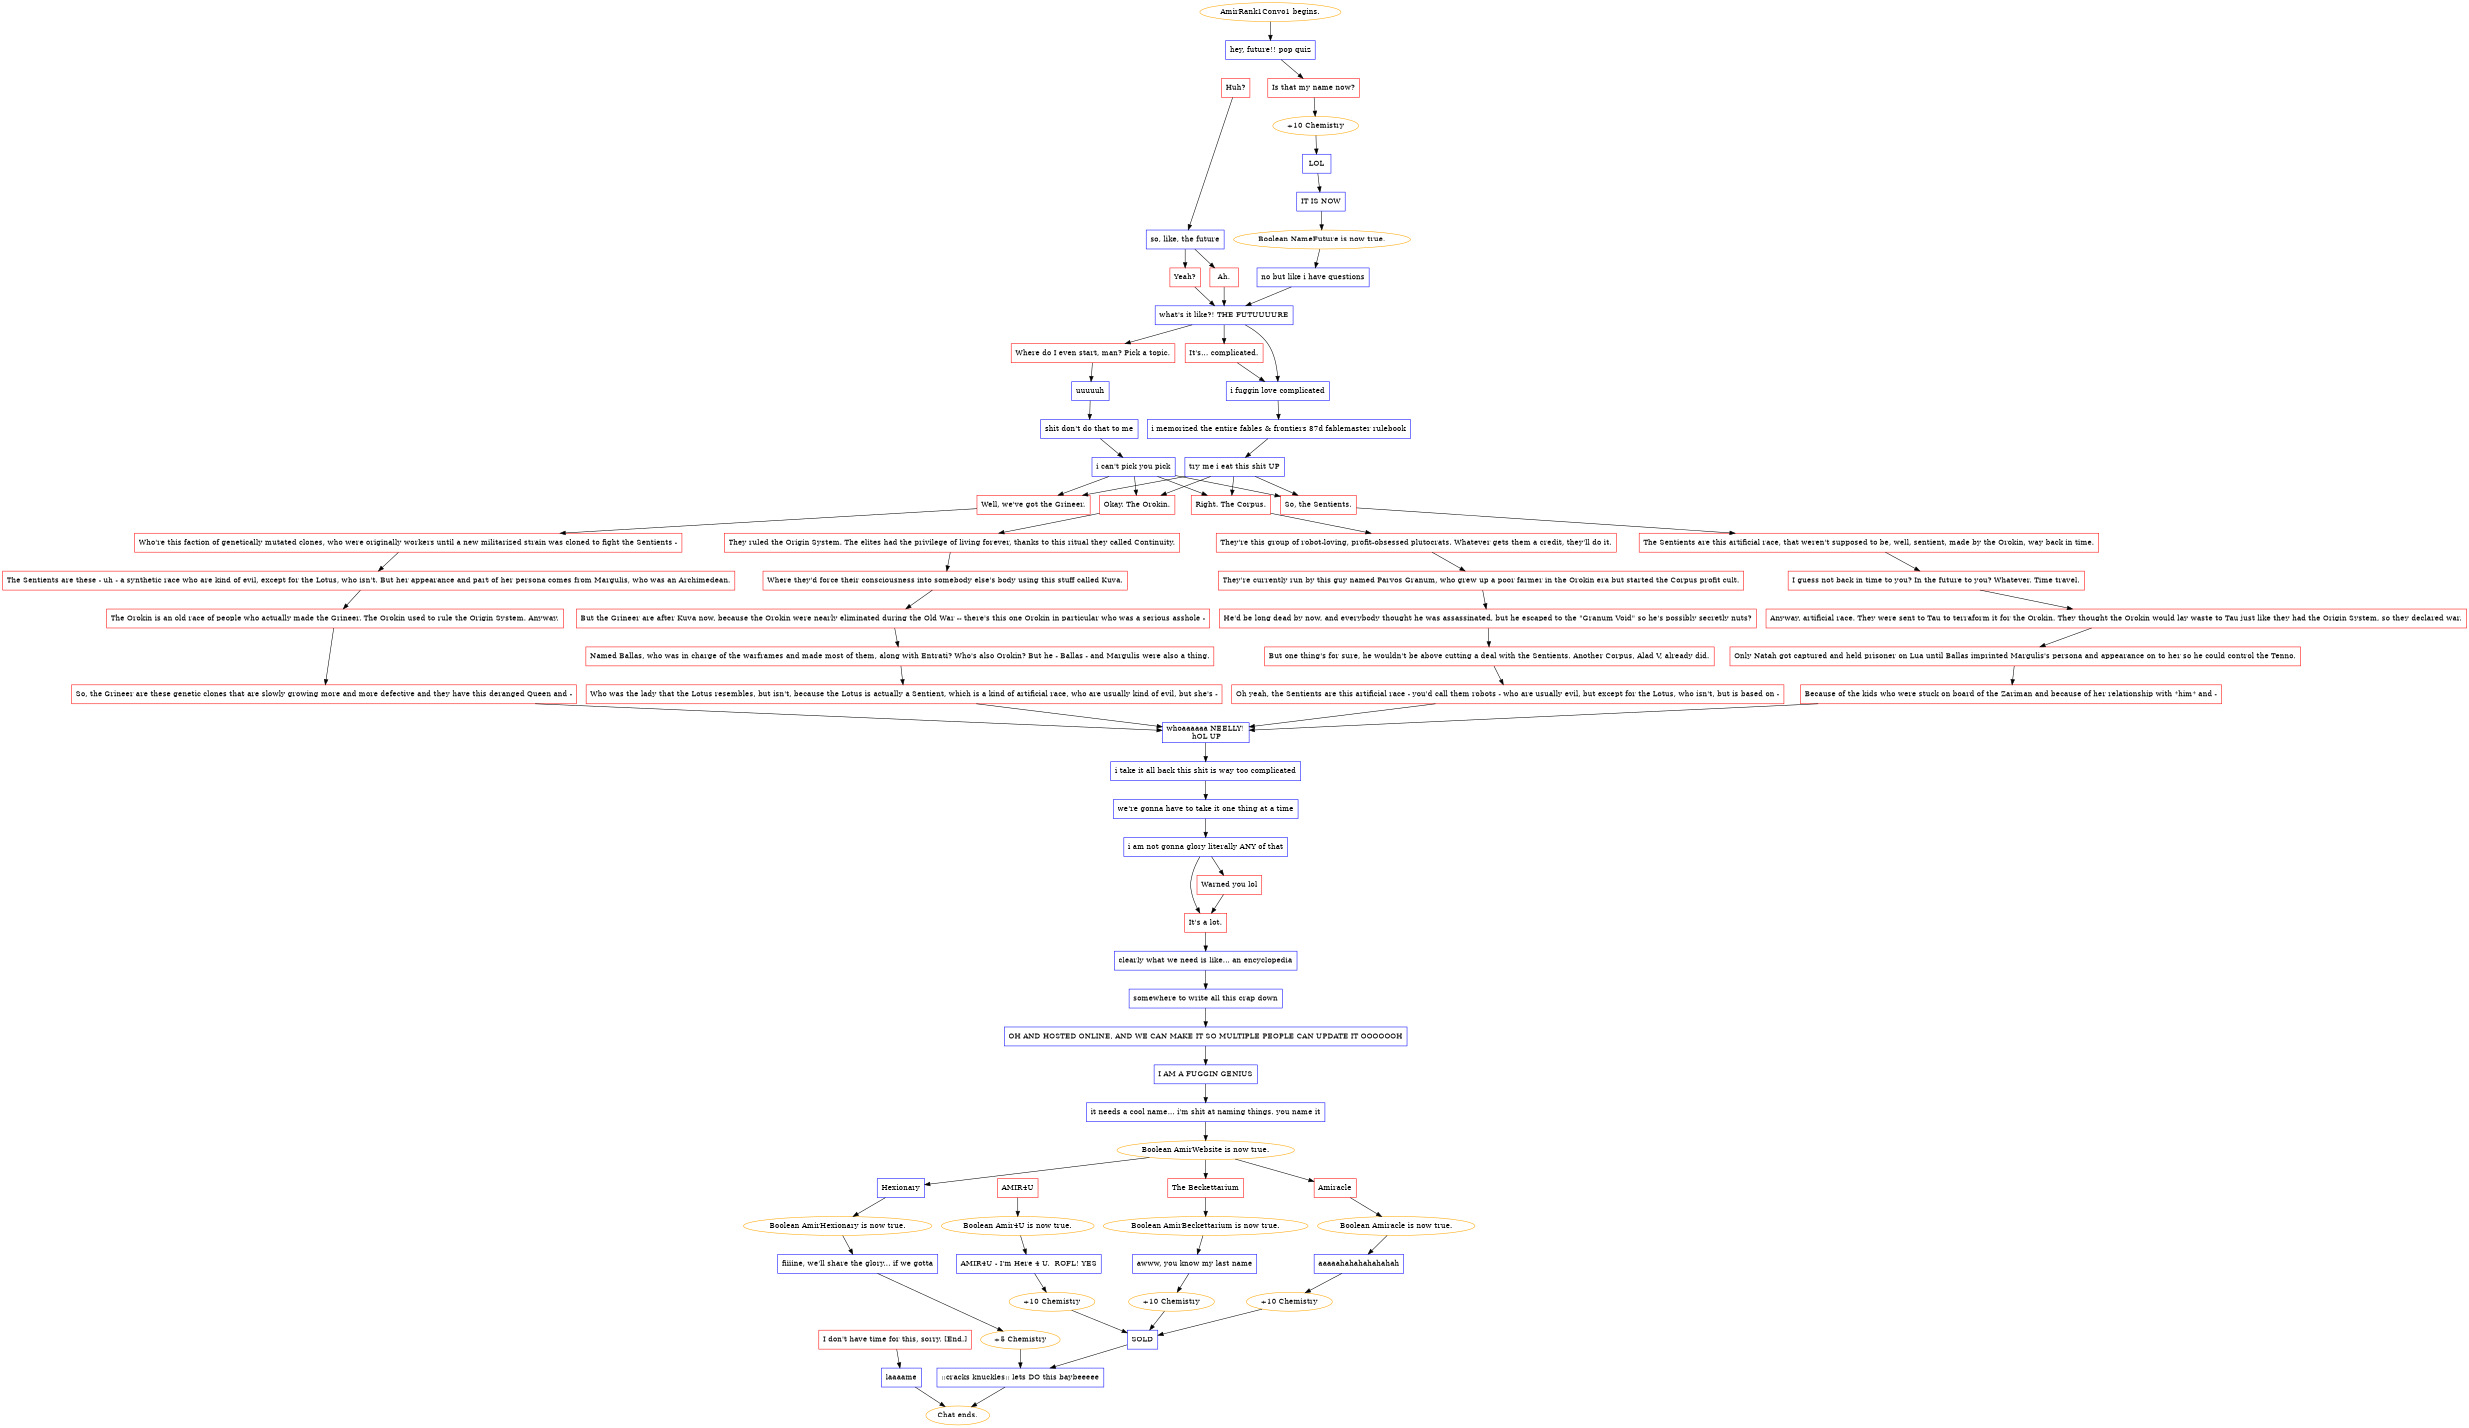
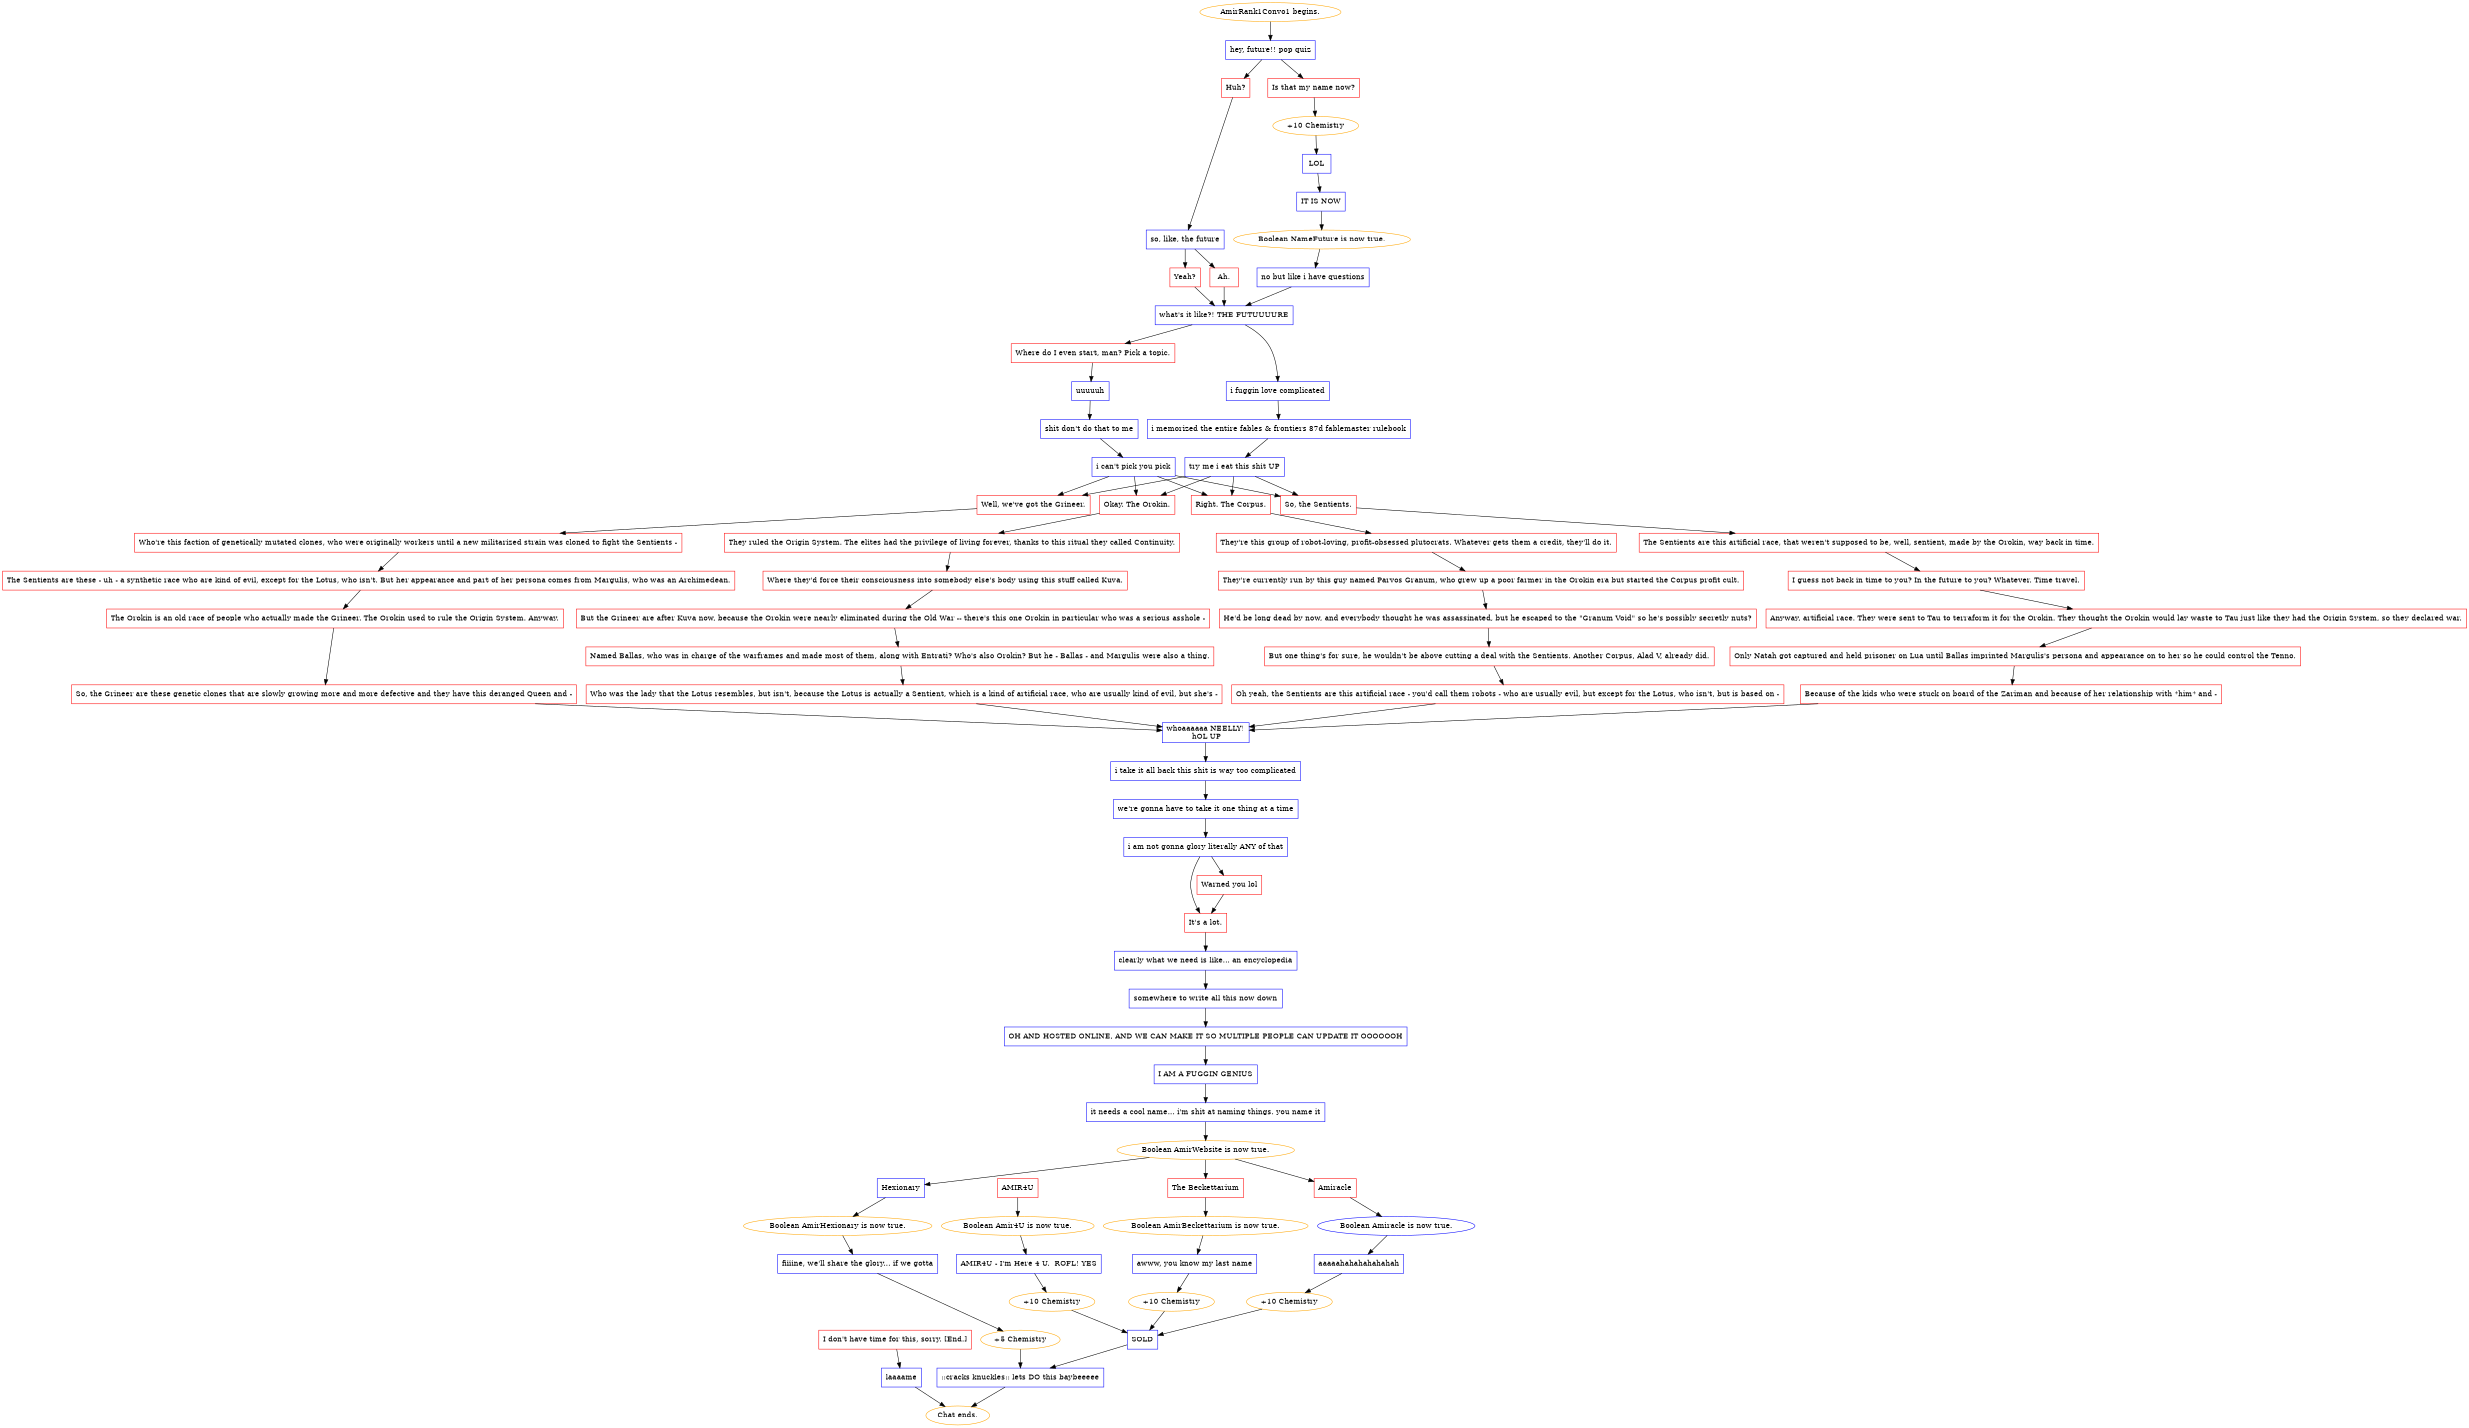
  digraph {
    node [color=red shape=box]
    "AmirRank1Convo1 begins." [color=orange shape=""]
    n2 [color=blue label="hey, future!! pop quiz"]
    n3 [label="Huh?"]
    n4 [label="Is that my name now?"]
    n5 [color=blue label="so, like, the future"]
    n6 [color=orange label="+10 Chemistry" shape=""]
    n7 [label="Ah."]
    n8 [label="Yeah?"]
    n9 [color=blue label=LOL]
    n10 [color=blue label="what's it like?! THE FUTUUUURE"]
    n11 [color=blue label="IT IS NOW"]
    n12 [label="Where do I even start, man? Pick a topic."]
-   n13 [label="It's... complicated."]
    n14 [color=blue label="i fuggin love complicated"]
    n15 [color=orange label="Boolean NameFuture is now true." shape=""]
    n16 [color=blue label=uuuuuh]
    n17 [label="I don't have time for this, sorry. [End.]"]
    n18 [color=blue label=laaaame]
    n19 [color=blue label="no but like i have questions"]
    n20 [color=blue label="shit don't do that to me"]
    n21 [color=blue label="i memorized the entire fables & frontiers 87d fablemaster rulebook"]
    "Chat ends." [color=orange shape=""]
    n23 [color=blue label="i can't pick you pick"]
    n24 [color=blue label="try me i eat this shit UP"]
    n25 [label="Okay. The Orokin."]
    n26 [label="Right. The Corpus."]
    n27 [label="Well, we've got the Grineer."]
    n28 [label="So, the Sentients."]
    n29 [label="They ruled the Origin System. The elites had the privilege of living forever, thanks to this ritual they called Continuity."]
    n30 [label="They're this group of robot-loving, profit-obsessed plutocrats. Whatever gets them a credit, they'll do it."]
    n31 [label="Who're this faction of genetically mutated clones, who were originally workers until a new militarized strain was cloned to fight the Sentients -"]
    n32 [label="The Sentients are this artificial race, that weren't supposed to be, well, sentient, made by the Orokin, way back in time."]
    n33 [label="Where they'd force their consciousness into somebody else's body using this stuff called Kuva."]
    n34 [label="They're currently run by this guy named Parvos Granum, who grew up a poor farmer in the Orokin era but started the Corpus profit cult."]
    n35 [label="The Sentients are these - uh - a synthetic race who are kind of evil, except for the Lotus, who isn't. But her appearance and part of her persona comes from Margulis, who was an Archimedean."]
    n36 [label="I guess not back in time to you? In the future to you? Whatever. Time travel."]
    n37 [label="But the Grineer are after Kuva now, because the Orokin were nearly eliminated during the Old War -- there's this one Orokin in particular who was a serious asshole -"]
    n38 [label="He'd be long dead by now, and everybody thought he was assassinated, but he escaped to the \"Granum Void\" so he's possibly secretly nuts?"]
    n39 [label="The Orokin is an old race of people who actually made the Grineer. The Orokin used to rule the Origin System. Anyway."]
    n40 [label="Anyway, artificial race. They were sent to Tau to terraform it for the Orokin. They thought the Orokin would lay waste to Tau just like they had the Origin System, so they declared war."]
    n41 [label="Named Ballas, who was in charge of the warframes and made most of them, along with Entrati? Who's also Orokin? But he - Ballas - and Margulis were also a thing."]
    n42 [label="But one thing's for sure, he wouldn't be above cutting a deal with the Sentients. Another Corpus, Alad V, already did."]
    n43 [label="So, the Grineer are these genetic clones that are slowly growing more and more defective and they have this deranged Queen and -"]
    n44 [label="Only Natah got captured and held prisoner on Lua until Ballas imprinted Margulis's persona and appearance on to her so he could control the Tenno."]
    n45 [label="Who was the lady that the Lotus resembles, but isn't, because the Lotus is actually a Sentient, which is a kind of artificial race, who are usually kind of evil, but she's -"]
    n46 [label="Oh yeah, the Sentients are this artificial race - you'd call them robots - who are usually evil, but except for the Lotus, who isn't, but is based on -"]
    n47 [color=blue label="whoaaaaaa NEELLY!\n hOL UP"]
    n48 [label="Because of the kids who were stuck on board of the Zariman and because of her relationship with *him* and -"]
    n49 [color=blue label="i take it all back this shit is way too complicated"]
    n50 [color=blue label="we're gonna have to take it one thing at a time"]
    n51 [color=blue label="i am not gonna glory literally ANY of that"]
    n52 [label="Warned you lol"]
    n53 [label="It's a lot."]
    n54 [color=blue label="clearly what we need is like... an encyclopedia"]
-   n55 [color=blue label="somewhere to write all this crap down"]
+   n55 [color=blue label="somewhere to write all this now down"]
    n56 [color=blue label="OH AND HOSTED ONLINE, AND WE CAN MAKE IT SO MULTIPLE PEOPLE CAN UPDATE IT OOOOOOH"]
    n57 [color=blue label="I AM A FUGGIN GENIUS"]
    n58 [color=blue label="it needs a cool name... i'm shit at naming things. you name it"]
    n59 [color=orange label="Boolean AmirWebsite is now true." shape=""]
    n60 [color=blue label=Hexionary]
    n61 [label=Amiracle]
    n62 [label="The Beckettarium"]
    n63 [color=orange label="Boolean AmirHexionary is now true." shape=""]
    n64 [label=AMIR4U]
    n65 [color=orange label="Boolean Amir4U is now true." shape=""]
-   n66 [color=orange label="Boolean Amiracle is now true." shape=""]
+   n66 [color=blue label="Boolean Amiracle is now true." shape=""]
    n67 [color=orange label="Boolean AmirBeckettarium is now true." shape=""]
    n68 [color=blue label="fiiiine, we'll share the glory... if we gotta"]
    n69 [color=blue label="AMIR4U - I'm Here 4 U.  ROFL! YES"]
    n70 [color=blue label=aaaaahahahahahahah]
    n71 [color=blue label="awww, you know my last name"]
    n72 [color=orange label="+5 Chemistry" shape=""]
    n73 [color=orange label="+10 Chemistry" shape=""]
    n74 [color=orange label="+10 Chemistry" shape=""]
    n75 [color=orange label="+10 Chemistry" shape=""]
    n76 [color=blue label="::cracks knuckles:: lets DO this baybeeeee"]
    n77 [color=blue label=SOLD]
    "AmirRank1Convo1 begins." -> n2
+   n2 -> n3
    n2 -> n4
    n3 -> n5
    n4 -> n6
    n5 -> n7
    n5 -> n8
    n6 -> n9
    n7 -> n10
    n8 -> n10
    n9 -> n11
    n10 -> n12
-   n10 -> n13
    n10 -> n14
    n11 -> n15
    n12 -> n16
-   n13 -> n14
    n14 -> n21
    n15 -> n19
    n16 -> n20
    n17 -> n18
    n18 -> "Chat ends."
    n19 -> n10
    n20 -> n23
    n21 -> n24
    n23 -> n25
    n23 -> n26
    n23 -> n27
    n23 -> n28
    n24 -> n25
    n24 -> n26
    n24 -> n27
    n24 -> n28
    n25 -> n29
    n26 -> n30
    n27 -> n31
    n28 -> n32
    n29 -> n33
    n30 -> n34
    n31 -> n35
    n32 -> n36
    n33 -> n37
    n34 -> n38
    n35 -> n39
    n36 -> n40
    n37 -> n41
    n38 -> n42
    n39 -> n43
    n40 -> n44
    n41 -> n45
    n42 -> n46
    n43 -> n47
    n44 -> n48
    n45 -> n47
    n46 -> n47
    n47 -> n49
    n48 -> n47
    n49 -> n50
    n50 -> n51
    n51 -> n52
    n51 -> n53
    n52 -> n53
    n53 -> n54
    n54 -> n55
    n55 -> n56
    n56 -> n57
    n57 -> n58
    n58 -> n59
    n59 -> n60
    n59 -> n61
    n59 -> n62
    n60 -> n63
    n61 -> n66
    n62 -> n67
    n63 -> n68
    n64 -> n65
    n65 -> n69
    n66 -> n70
    n67 -> n71
    n68 -> n72
    n69 -> n73
    n70 -> n74
    n71 -> n75
    n72 -> n76
    n73 -> n77
    n74 -> n77
    n75 -> n77
    n76 -> "Chat ends."
    n77 -> n76
  }
